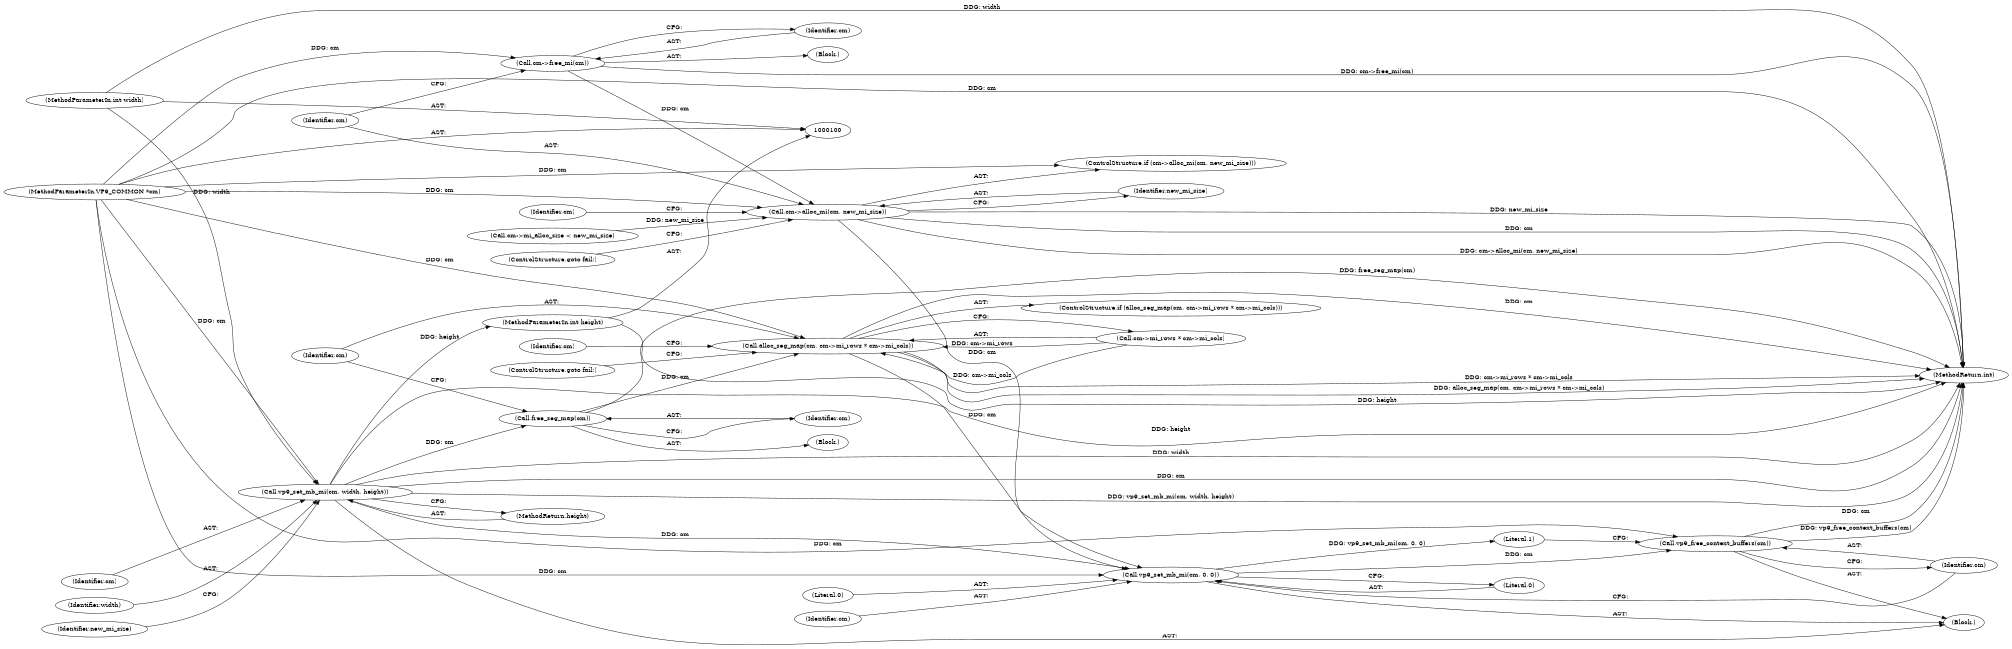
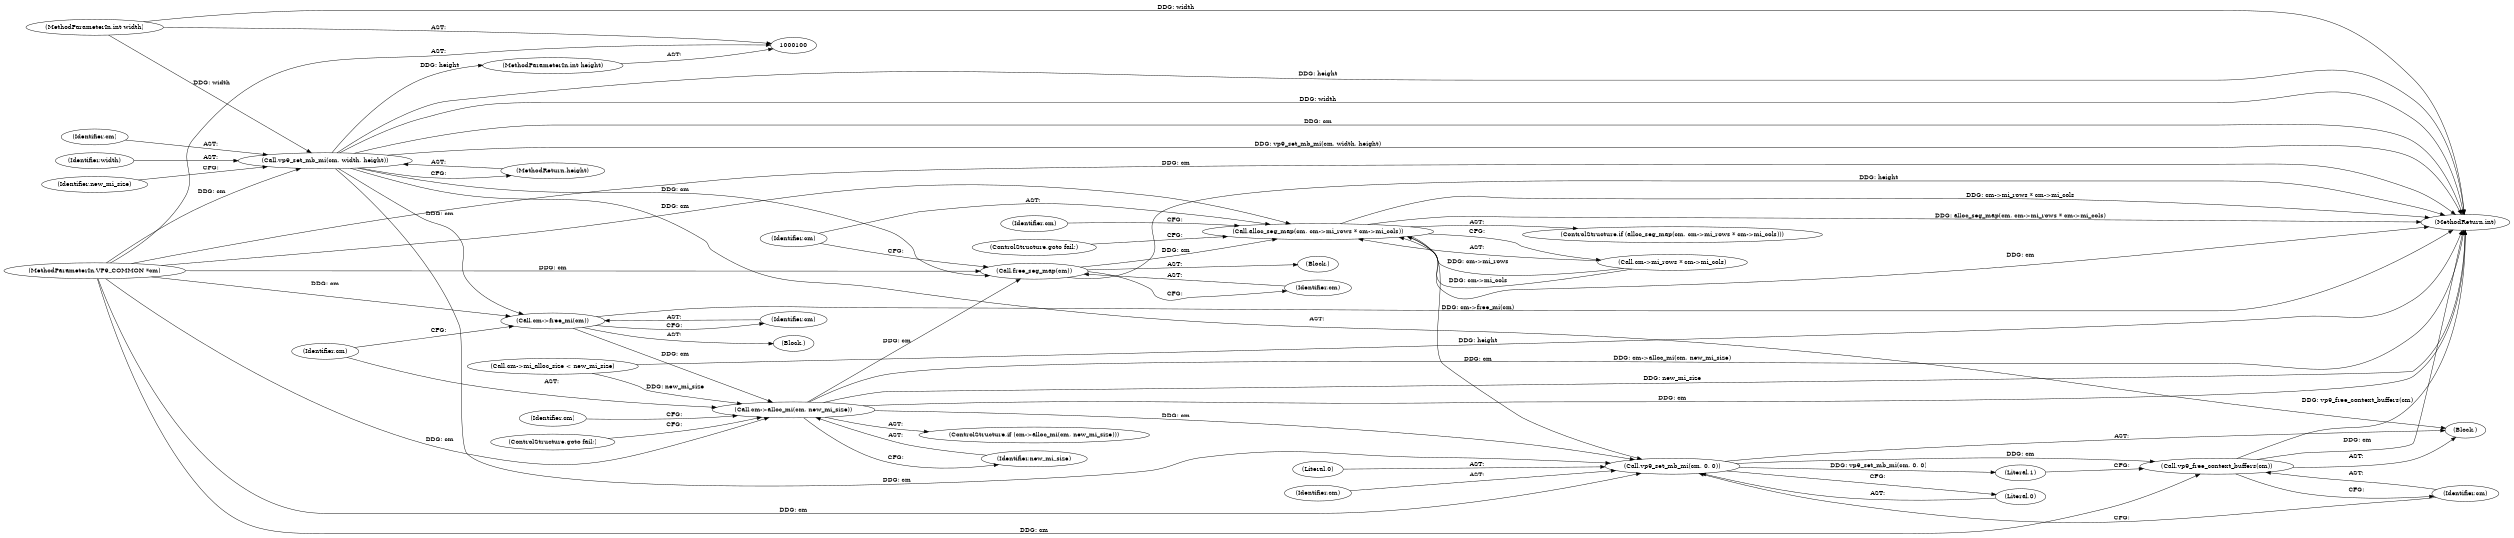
  digraph {
    rankdir=LR
    n1 [label="(Call,cm->free_mi(cm))"]
    n2 [label="(Call,cm->alloc_mi(cm, new_mi_size))"]
    n3 [label="(Block,)"]
    n4 [label="(Identifier,cm)"]
    n5 [label="(MethodReturn,int)"]
    n6 [label="(Call,free_seg_map(cm))"]
    n7 [label="(Call,vp9_set_mb_mi(cm, 0, 0))"]
    n8 [label="(ControlStructure,if (cm->alloc_mi(cm, new_mi_size)))"]
    n9 [label="(Identifier,new_mi_size)"]
    n10 [label="(Call,vp9_set_mb_mi(cm, width, height))"]
    n11 [label="(Block,)"]
    n12 [label="(MethodReturn,height)"]
    n13 [label="(MethodParameterIn,int height)"]
    n14 [label="(Call,alloc_seg_map(cm, cm->mi_rows * cm->mi_cols))"]
    n15 [label="(Block,)"]
    n16 [label="(Identifier,cm)"]
    n17 [label="(Call,vp9_free_context_buffers(cm))"]
    n18 [label="(Literal,0)"]
    n19 [label="(Literal,1)"]
    n20 [label="(MethodParameterIn,VP9_COMMON *cm)"]
    1000100
    n22 [label="(ControlStructure,if (alloc_seg_map(cm, cm->mi_rows * cm->mi_cols)))"]
    n23 [label="(Call,cm->mi_rows * cm->mi_cols)"]
    n24 [label="(Identifier,cm)"]
    n25 [label="(MethodParameterIn,int width)"]
    n26 [label="(Identifier,cm)"]
    n27 [label="(Identifier,width)"]
    n28 [label="(Identifier,new_mi_size)"]
    n29 [label="(Identifier,cm)"]
    n30 [label="(Literal,0)"]
    n31 [label="(Identifier,cm)"]
    n32 [label="(Identifier,cm)"]
    n33 [label="(Call,cm->mi_alloc_size < new_mi_size)"]
    n34 [label="(ControlStructure,goto fail;)"]
    n35 [label="(ControlStructure,goto fail;)"]
    n36 [label="(Identifier,cm)"]
    n37 [label="(Identifier,cm)"]
    n1 -> n2 [label="DDG: cm"]
    n1 -> n3 [label="AST: "]
    n1 -> n4 [label="CFG: "]
    n1 -> n5 [label="DDG: cm->free_mi(cm)"]
    n2 -> n5 [label="DDG: cm->alloc_mi(cm, new_mi_size)"]
    n2 -> n5 [label="DDG: new_mi_size"]
    n2 -> n5 [label="DDG: cm"]
+   n2 -> n6 [label="DDG: cm"]
    n2 -> n7 [label="DDG: cm"]
    n2 -> n8 [label="AST: "]
    n2 -> n9 [label="CFG: "]
    n4 -> n1 [label="AST: "]
-   n6 -> n5 [label="DDG: free_seg_map(cm)"]
+   n6 -> n5 [label="DDG: height"]
    n6 -> n14 [label="DDG: cm"]
    n6 -> n15 [label="AST: "]
    n6 -> n16 [label="CFG: "]
    n7 -> n11 [label="AST: "]
    n7 -> n17 [label="DDG: cm"]
    n7 -> n18 [label="CFG: "]
    n7 -> n19 [label="DDG: vp9_set_mb_mi(cm, 0, 0)"]
    n9 -> n2 [label="AST: "]
+   n10 -> n1 [label="DDG: cm"]
    n10 -> n5 [label="DDG: width"]
    n10 -> n5 [label="DDG: cm"]
    n10 -> n5 [label="DDG: vp9_set_mb_mi(cm, width, height)"]
    n10 -> n5 [label="DDG: height"]
    n10 -> n6 [label="DDG: cm"]
    n10 -> n7 [label="DDG: cm"]
    n10 -> n11 [label="AST: "]
    n10 -> n12 [label="CFG: "]
    n10 -> n13 [label="DDG: height"]
    n12 -> n10 [label="AST: "]
-   n13 -> n5 [label="DDG: height"]
+   n33 -> n5 [label="DDG: height"]
    n13 -> 1000100 [label="AST: "]
    n14 -> n5 [label="DDG: cm"]
    n14 -> n5 [label="DDG: cm->mi_rows * cm->mi_cols"]
    n14 -> n5 [label="DDG: alloc_seg_map(cm, cm->mi_rows * cm->mi_cols)"]
    n14 -> n7 [label="DDG: cm"]
    n14 -> n22 [label="AST: "]
    n14 -> n23 [label="CFG: "]
    n16 -> n6 [label="AST: "]
    n17 -> n5 [label="DDG: vp9_free_context_buffers(cm)"]
    n17 -> n5 [label="DDG: cm"]
    n17 -> n11 [label="AST: "]
    n17 -> n24 [label="CFG: "]
    n18 -> n7 [label="AST: "]
    n19 -> n17 [label="CFG: "]
    n20 -> n1 [label="DDG: cm"]
    n20 -> n2 [label="DDG: cm"]
    n20 -> n5 [label="DDG: cm"]
-   n20 -> n8 [label="DDG: cm"]
+   n20 -> n6 [label="DDG: cm"]
    n20 -> n7 [label="DDG: cm"]
    n20 -> n10 [label="DDG: cm"]
    n20 -> n14 [label="DDG: cm"]
    n20 -> n17 [label="DDG: cm"]
    n20 -> 1000100 [label="AST: "]
    n23 -> n14 [label="AST: "]
    n23 -> n14 [label="DDG: cm->mi_rows"]
    n23 -> n14 [label="DDG: cm->mi_cols"]
    n24 -> n7 [label="CFG: "]
    n24 -> n17 [label="AST: "]
    n25 -> n5 [label="DDG: width"]
    n25 -> n10 [label="DDG: width"]
    n25 -> 1000100 [label="AST: "]
    n26 -> n14 [label="CFG: "]
    n27 -> n10 [label="AST: "]
    n28 -> n10 [label="CFG: "]
    n29 -> n6 [label="CFG: "]
    n29 -> n14 [label="AST: "]
    n30 -> n7 [label="AST: "]
    n31 -> n2 [label="CFG: "]
    n32 -> n10 [label="AST: "]
    n33 -> n2 [label="DDG: new_mi_size"]
    n34 -> n2 [label="CFG: "]
    n35 -> n14 [label="CFG: "]
    n36 -> n1 [label="CFG: "]
    n36 -> n2 [label="AST: "]
    n37 -> n7 [label="AST: "]
  }
